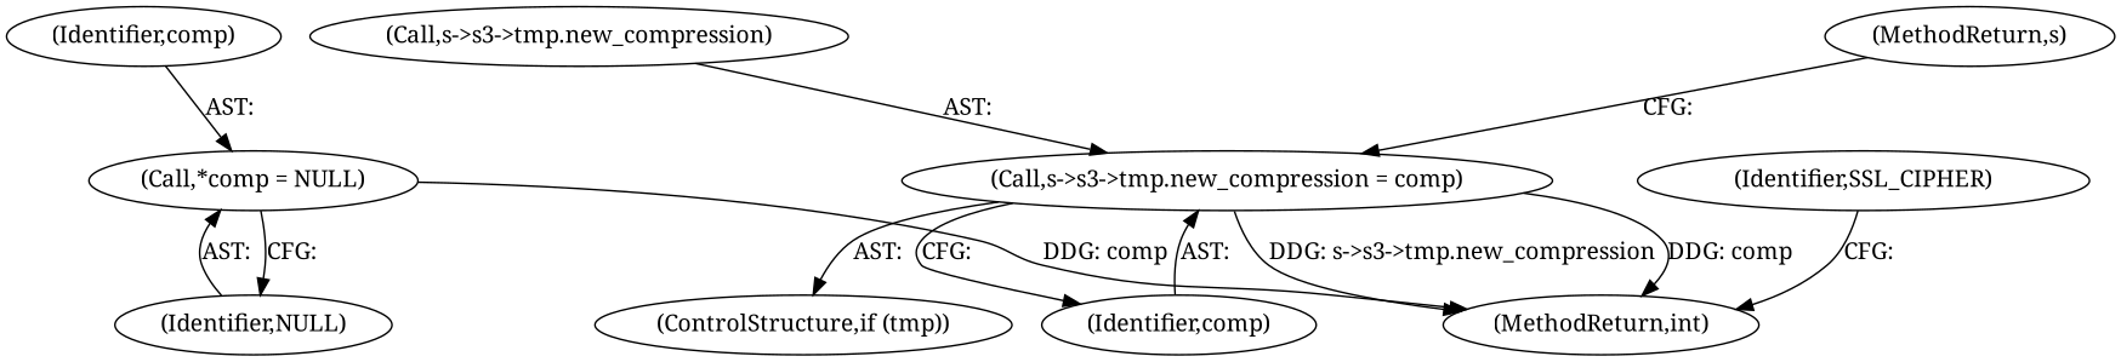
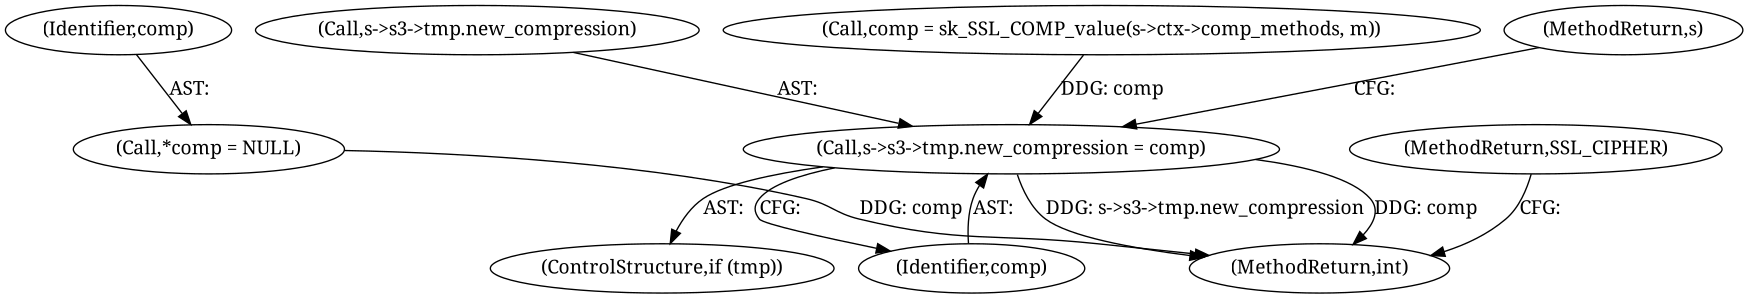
  digraph {
    fontname="Noto Serif"
    node [fontname="Noto Serif"]
    edge [fontname="Noto Serif"]
    n1 [label="(Call,*comp = NULL)"]
    n2 [label="(MethodReturn,int)"]
-   n3 [label="(Identifier,NULL)"]
    n4 [label="(Call,s->s3->tmp.new_compression = comp)"]
    n5 [label="(Identifier,comp)"]
    n6 [label="(ControlStructure,if (tmp))"]
    n7 [label="(Call,s->s3->tmp.new_compression)"]
-   n8 [label="(Identifier,SSL_CIPHER)"]
+   n8 [label="(MethodReturn,SSL_CIPHER)"]
    n9 [label="(Identifier,comp)"]
+   n10 [label="(Call,comp = sk_SSL_COMP_value(s->ctx->comp_methods, m))"]
    n11 [label="(MethodReturn,s)"]
    n1 -> n2 [label="DDG: comp"]
-   n1 -> n3 [label="CFG: "]
-   n3 -> n1 [label="AST: "]
    n4 -> n2 [label="DDG: comp"]
    n4 -> n2 [label="DDG: s->s3->tmp.new_compression"]
    n4 -> n5 [label="CFG: "]
    n4 -> n6 [label="AST: "]
    n5 -> n4 [label="AST: "]
    n7 -> n4 [label="AST: "]
    n8 -> n2 [label="CFG: "]
    n9 -> n1 [label="AST: "]
+   n10 -> n4 [label="DDG: comp"]
    n11 -> n4 [label="CFG: "]
  }
